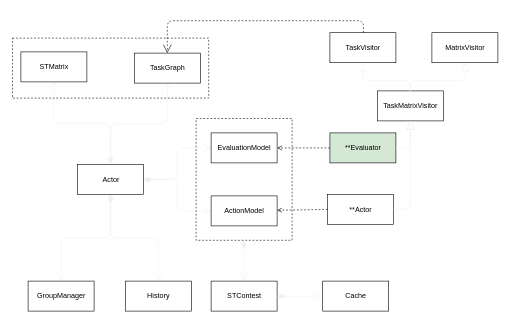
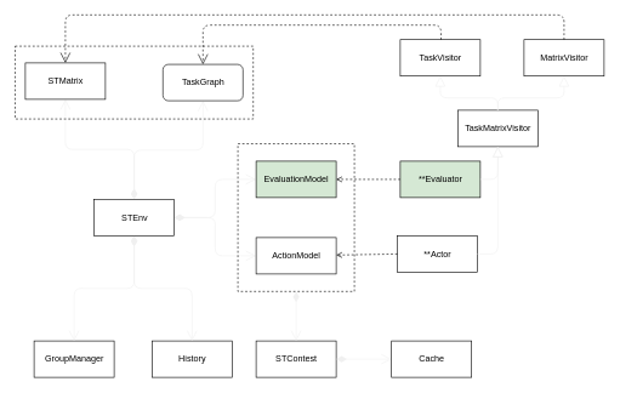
  <mxCell id="0" />
  <mxCell id="1" parent="0" />
- <mxCell id="2" value="Actor" style="html=1;" parent="1" vertex="1"><mxGeometry x="128.5" y="273.5" width="110" height="50" as="geometry" /></mxCell>
+ <mxCell id="2" value="STEnv" style="html=1;" parent="1" vertex="1"><mxGeometry x="128.5" y="273.5" width="110" height="50" as="geometry" /></mxCell>
  <mxCell id="3" style="edgeStyle=orthogonalEdgeStyle;rounded=1;orthogonalLoop=1;jettySize=auto;html=1;exitX=1;exitY=0.5;exitDx=0;exitDy=0;entryX=0;entryY=0.5;entryDx=0;entryDy=0;shadow=0;startArrow=diamondThin;startFill=1;endArrow=open;endFill=0;strokeColor=#f0f0f0;strokeWidth=1;endSize=12;startSize=12;" parent="1" source="2" target="13" edge="1"><mxGeometry relative="1" as="geometry"><mxPoint x="615.5" y="353" as="sourcePoint" /><mxPoint x="733" y="188" as="targetPoint" /></mxGeometry></mxCell>
  <mxCell id="4" style="edgeStyle=orthogonalEdgeStyle;rounded=1;orthogonalLoop=1;jettySize=auto;html=1;exitX=1;exitY=0.5;exitDx=0;exitDy=0;entryX=0;entryY=0.5;entryDx=0;entryDy=0;shadow=0;startArrow=diamondThin;startFill=1;endArrow=open;endFill=0;strokeColor=#f0f0f0;strokeWidth=1;endSize=12;startSize=12;" parent="1" source="2" target="14" edge="1"><mxGeometry relative="1" as="geometry"><mxPoint x="249" y="256" as="sourcePoint" /><mxPoint x="346" y="256" as="targetPoint" /></mxGeometry></mxCell>
  <mxCell id="5" style="edgeStyle=orthogonalEdgeStyle;rounded=1;orthogonalLoop=1;jettySize=auto;html=1;shadow=0;startArrow=diamondThin;startFill=1;endArrow=open;endFill=0;strokeColor=#f0f0f0;strokeWidth=1;endSize=12;startSize=12;" parent="1" source="2" target="10" edge="1"><mxGeometry relative="1" as="geometry"><mxPoint x="249" y="256" as="sourcePoint" /><mxPoint x="346" y="256" as="targetPoint" /></mxGeometry></mxCell>
  <mxCell id="6" style="edgeStyle=orthogonalEdgeStyle;rounded=1;orthogonalLoop=1;jettySize=auto;html=1;exitX=0.5;exitY=0;exitDx=0;exitDy=0;shadow=0;startArrow=diamondThin;startFill=1;endArrow=open;endFill=0;strokeColor=#f0f0f0;strokeWidth=1;endSize=12;startSize=12;entryX=0.5;entryY=1;entryDx=0;entryDy=0;" parent="1" source="2" target="11" edge="1"><mxGeometry relative="1" as="geometry"><mxPoint x="194" y="231" as="sourcePoint" /><mxPoint x="99" y="146" as="targetPoint" /></mxGeometry></mxCell>
  <mxCell id="7" value="" style="rounded=0;whiteSpace=wrap;html=1;dashed=1;fillColor=none;" parent="1" vertex="1"><mxGeometry x="20" y="63" width="327" height="100" as="geometry" /></mxCell>
  <mxCell id="8" value="" style="rounded=0;whiteSpace=wrap;html=1;dashed=1;fillColor=none;" parent="1" vertex="1"><mxGeometry x="326" y="197" width="160" height="203" as="geometry" /></mxCell>
  <mxCell id="9" value="" style="group" parent="1" vertex="1" connectable="0"><mxGeometry x="34" y="86" width="299" height="52" as="geometry" /></mxCell>
  <mxCell id="10" value="STMatrix" style="html=1;" parent="9" vertex="1"><mxGeometry width="110" height="50" as="geometry" /></mxCell>
- <mxCell id="11" value="TaskGraph" style="html=1;" parent="9" vertex="1"><mxGeometry x="189" y="2" width="110" height="50" as="geometry" /></mxCell>
+ <mxCell id="11" value="TaskGraph" style="html=1;rounded=1;" parent="9" vertex="1"><mxGeometry x="189" y="2" width="110" height="50" as="geometry" /></mxCell>
  <mxCell id="12" value="" style="group" parent="1" vertex="1" connectable="0"><mxGeometry x="350" y="221" width="112" height="155" as="geometry" /></mxCell>
- <mxCell id="13" value="EvaluationModel" style="html=1;" parent="12" vertex="1"><mxGeometry x="1" width="110" height="50" as="geometry" /></mxCell>
+ <mxCell id="13" value="EvaluationModel" style="html=1;fillColor=#d5e8d4;" parent="12" vertex="1"><mxGeometry x="1" width="110" height="50" as="geometry" /></mxCell>
  <mxCell id="14" value="ActionModel" style="html=1;" parent="12" vertex="1"><mxGeometry x="1" y="105" width="110" height="50" as="geometry" /></mxCell>
  <mxCell id="15" value="TaskVisitor" style="html=1;" parent="1" vertex="1"><mxGeometry x="549" y="54" width="110" height="50" as="geometry" /></mxCell>
  <mxCell id="16" value="MatrixVisitor" style="html=1;" parent="1" vertex="1"><mxGeometry x="719" y="54" width="110" height="50" as="geometry" /></mxCell>
+ <mxCell id="17" value="" style="endArrow=open;endSize=12;dashed=1;html=1;exitX=0.5;exitY=0;exitDx=0;exitDy=0;entryX=0.5;entryY=0;entryDx=0;entryDy=0;edgeStyle=orthogonalEdgeStyle;" parent="1" source="16" target="10" edge="1"><mxGeometry width="160" relative="1" as="geometry"><mxPoint x="262" y="225" as="sourcePoint" /><mxPoint x="422" y="225" as="targetPoint" /><Array as="points"><mxPoint x="774" y="20" /><mxPoint x="89" y="20" /></Array></mxGeometry></mxCell>
  <mxCell id="18" value="**Evaluator" style="html=1;fillColor=#d5e8d4;" parent="1" vertex="1"><mxGeometry x="549" y="221" width="110" height="50" as="geometry" /></mxCell>
  <mxCell id="19" value="" style="endArrow=open;dashed=1;html=1;exitX=0;exitY=0.5;exitDx=0;exitDy=0;entryX=1;entryY=0.5;entryDx=0;entryDy=0;" parent="1" source="18" target="13" edge="1"><mxGeometry width="160" relative="1" as="geometry"><mxPoint x="614" y="98" as="sourcePoint" /><mxPoint x="99" y="96" as="targetPoint" /></mxGeometry></mxCell>
  <mxCell id="20" value="" style="endArrow=open;endSize=12;dashed=1;html=1;entryX=0.5;entryY=0;entryDx=0;entryDy=0;edgeStyle=orthogonalEdgeStyle;" parent="1" target="11" edge="1"><mxGeometry width="160" relative="1" as="geometry"><mxPoint x="605" y="54" as="sourcePoint" /><mxPoint x="99" y="96" as="targetPoint" /><Array as="points"><mxPoint x="605" y="54" /><mxPoint x="605" y="34" /><mxPoint x="278" y="34" /></Array></mxGeometry></mxCell>
  <mxCell id="21" value="TaskMatrixVisitor" style="html=1;" parent="1" vertex="1"><mxGeometry x="628" y="151" width="110" height="50" as="geometry" /></mxCell>
  <mxCell id="22" style="rounded=1;orthogonalLoop=1;jettySize=auto;html=1;exitX=0.5;exitY=0;exitDx=0;exitDy=0;shadow=0;endArrow=block;endFill=0;strokeColor=#f0f0f0;strokeWidth=1;endSize=12;startSize=12;edgeStyle=orthogonalEdgeStyle;entryX=0.5;entryY=1;entryDx=0;entryDy=0;" parent="1" source="21" target="15" edge="1"><mxGeometry relative="1" as="geometry"><mxPoint x="614" y="231" as="sourcePoint" /><mxPoint x="605" y="101" as="targetPoint" /><Array as="points"><mxPoint x="683" y="134" /><mxPoint x="604" y="134" /></Array></mxGeometry></mxCell>
  <mxCell id="23" style="rounded=1;orthogonalLoop=1;jettySize=auto;html=1;exitX=0.5;exitY=0;exitDx=0;exitDy=0;shadow=0;endArrow=block;endFill=0;strokeColor=#f0f0f0;strokeWidth=1;endSize=12;startSize=12;entryX=0.5;entryY=1;entryDx=0;entryDy=0;edgeStyle=orthogonalEdgeStyle;" parent="1" source="21" target="16" edge="1"><mxGeometry relative="1" as="geometry"><mxPoint x="693" y="164" as="sourcePoint" /><mxPoint x="615" y="125" as="targetPoint" /><Array as="points"><mxPoint x="683" y="134" /><mxPoint x="774" y="134" /></Array></mxGeometry></mxCell>
  <mxCell id="24" style="rounded=1;orthogonalLoop=1;jettySize=auto;html=1;exitX=1;exitY=0.5;exitDx=0;exitDy=0;shadow=0;endArrow=block;endFill=0;strokeColor=#f0f0f0;strokeWidth=1;endSize=12;startSize=12;entryX=0.5;entryY=1;entryDx=0;entryDy=0;edgeStyle=orthogonalEdgeStyle;" parent="1" source="18" target="21" edge="1"><mxGeometry relative="1" as="geometry"><mxPoint x="693" y="161" as="sourcePoint" /><mxPoint x="784" y="114" as="targetPoint" /></mxGeometry></mxCell>
  <mxCell id="25" value="**Actor" style="html=1;" parent="1" vertex="1"><mxGeometry x="545" y="323.5" width="110" height="50" as="geometry" /></mxCell>
  <mxCell id="26" style="rounded=1;orthogonalLoop=1;jettySize=auto;html=1;exitX=1;exitY=0.5;exitDx=0;exitDy=0;shadow=0;endArrow=block;endFill=0;strokeColor=#f0f0f0;strokeWidth=1;endSize=12;startSize=12;edgeStyle=orthogonalEdgeStyle;entryX=0.5;entryY=1;entryDx=0;entryDy=0;" parent="1" source="25" target="21" edge="1"><mxGeometry relative="1" as="geometry"><mxPoint x="669" y="256" as="sourcePoint" /><mxPoint x="678" y="207" as="targetPoint" /></mxGeometry></mxCell>
  <mxCell id="27" value="" style="endArrow=open;dashed=1;html=1;exitX=0;exitY=0.5;exitDx=0;exitDy=0;" parent="1" source="25" target="14" edge="1"><mxGeometry width="160" relative="1" as="geometry"><mxPoint x="559" y="256" as="sourcePoint" /><mxPoint x="471" y="256" as="targetPoint" /></mxGeometry></mxCell>
  <mxCell id="28" value="STContest" style="html=1;" parent="1" vertex="1"><mxGeometry x="351" y="468" width="110" height="50" as="geometry" /></mxCell>
  <mxCell id="29" style="rounded=1;orthogonalLoop=1;jettySize=auto;html=1;exitX=0.5;exitY=1;exitDx=0;exitDy=0;shadow=0;startArrow=diamondThin;startFill=1;endArrow=open;endFill=0;strokeColor=#f0f0f0;strokeWidth=1;endSize=12;startSize=12;entryX=0.5;entryY=0;entryDx=0;entryDy=0;" parent="1" source="8" target="28" edge="1"><mxGeometry relative="1" as="geometry"><mxPoint x="193.5" y="283.5" as="sourcePoint" /><mxPoint x="288" y="148" as="targetPoint" /></mxGeometry></mxCell>
  <mxCell id="30" value="Cache" style="html=1;" parent="1" vertex="1"><mxGeometry x="537" y="468" width="110" height="50" as="geometry" /></mxCell>
  <mxCell id="31" style="rounded=1;orthogonalLoop=1;jettySize=auto;html=1;exitX=1;exitY=0.5;exitDx=0;exitDy=0;shadow=0;startArrow=diamondThin;startFill=1;endArrow=open;endFill=0;strokeColor=#f0f0f0;strokeWidth=1;endSize=12;startSize=12;entryX=0;entryY=0.5;entryDx=0;entryDy=0;" parent="1" source="28" target="30" edge="1"><mxGeometry relative="1" as="geometry"><mxPoint x="416" y="410" as="sourcePoint" /><mxPoint x="416" y="478" as="targetPoint" /></mxGeometry></mxCell>
  <mxCell id="32" value="History" style="html=1;" parent="1" vertex="1"><mxGeometry x="208" y="468" width="110" height="50" as="geometry" /></mxCell>
  <mxCell id="33" value="GroupManager" style="html=1;" parent="1" vertex="1"><mxGeometry x="46" y="468" width="110" height="50" as="geometry" /></mxCell>
  <mxCell id="34" style="edgeStyle=orthogonalEdgeStyle;rounded=1;orthogonalLoop=1;jettySize=auto;html=1;exitX=0.5;exitY=1;exitDx=0;exitDy=0;shadow=0;startArrow=diamondThin;startFill=1;endArrow=open;endFill=0;strokeColor=#f0f0f0;strokeWidth=1;endSize=12;startSize=12;" parent="1" source="2" target="32" edge="1"><mxGeometry relative="1" as="geometry"><mxPoint x="193.5" y="283.5" as="sourcePoint" /><mxPoint x="288" y="148" as="targetPoint" /></mxGeometry></mxCell>
  <mxCell id="35" style="edgeStyle=orthogonalEdgeStyle;rounded=1;orthogonalLoop=1;jettySize=auto;html=1;exitX=0.5;exitY=1;exitDx=0;exitDy=0;shadow=0;startArrow=diamondThin;startFill=1;endArrow=open;endFill=0;strokeColor=#f0f0f0;strokeWidth=1;endSize=12;startSize=12;entryX=0.5;entryY=0;entryDx=0;entryDy=0;" parent="1" source="2" target="33" edge="1"><mxGeometry relative="1" as="geometry"><mxPoint x="193.5" y="333.5" as="sourcePoint" /><mxPoint x="273" y="478" as="targetPoint" /></mxGeometry></mxCell>
